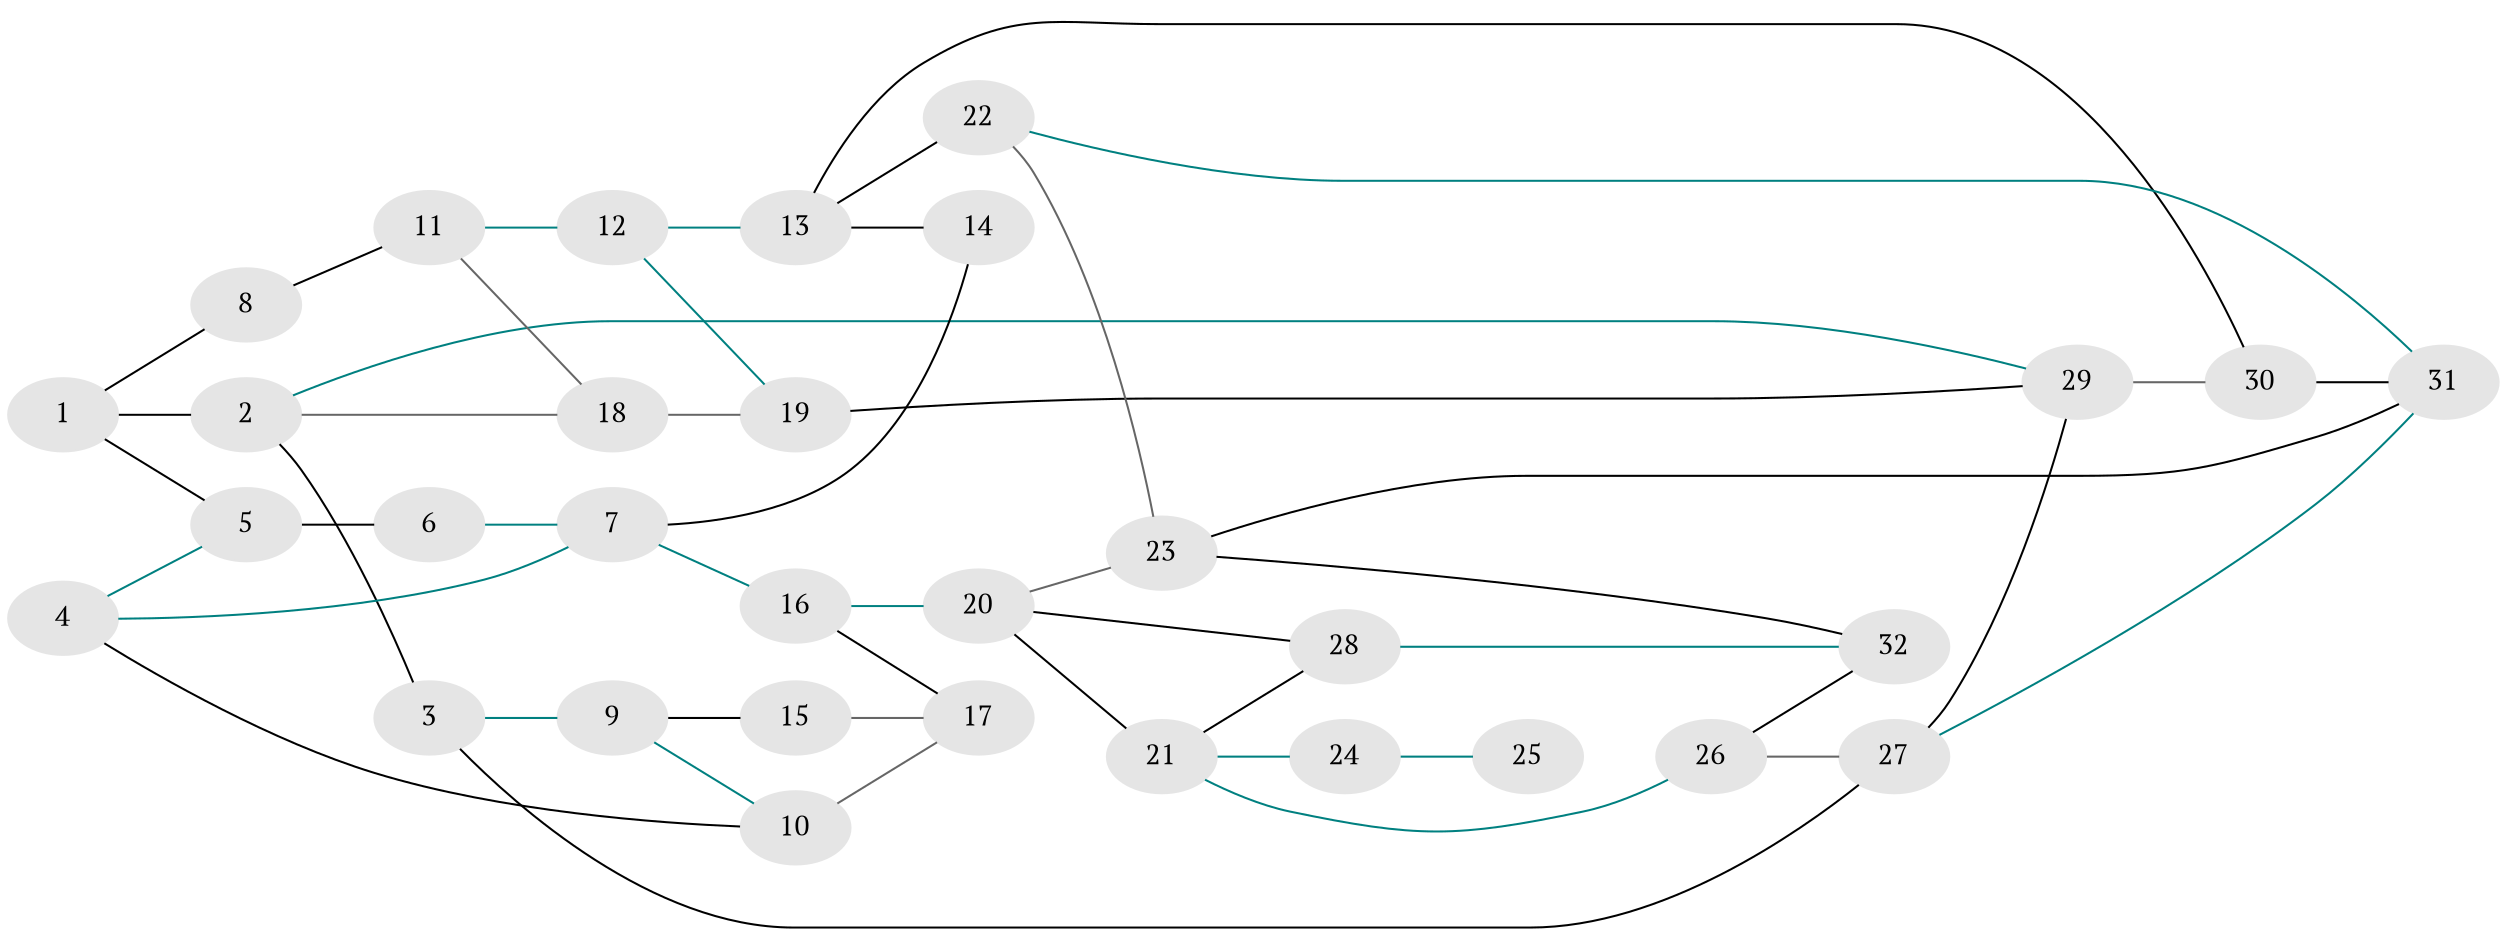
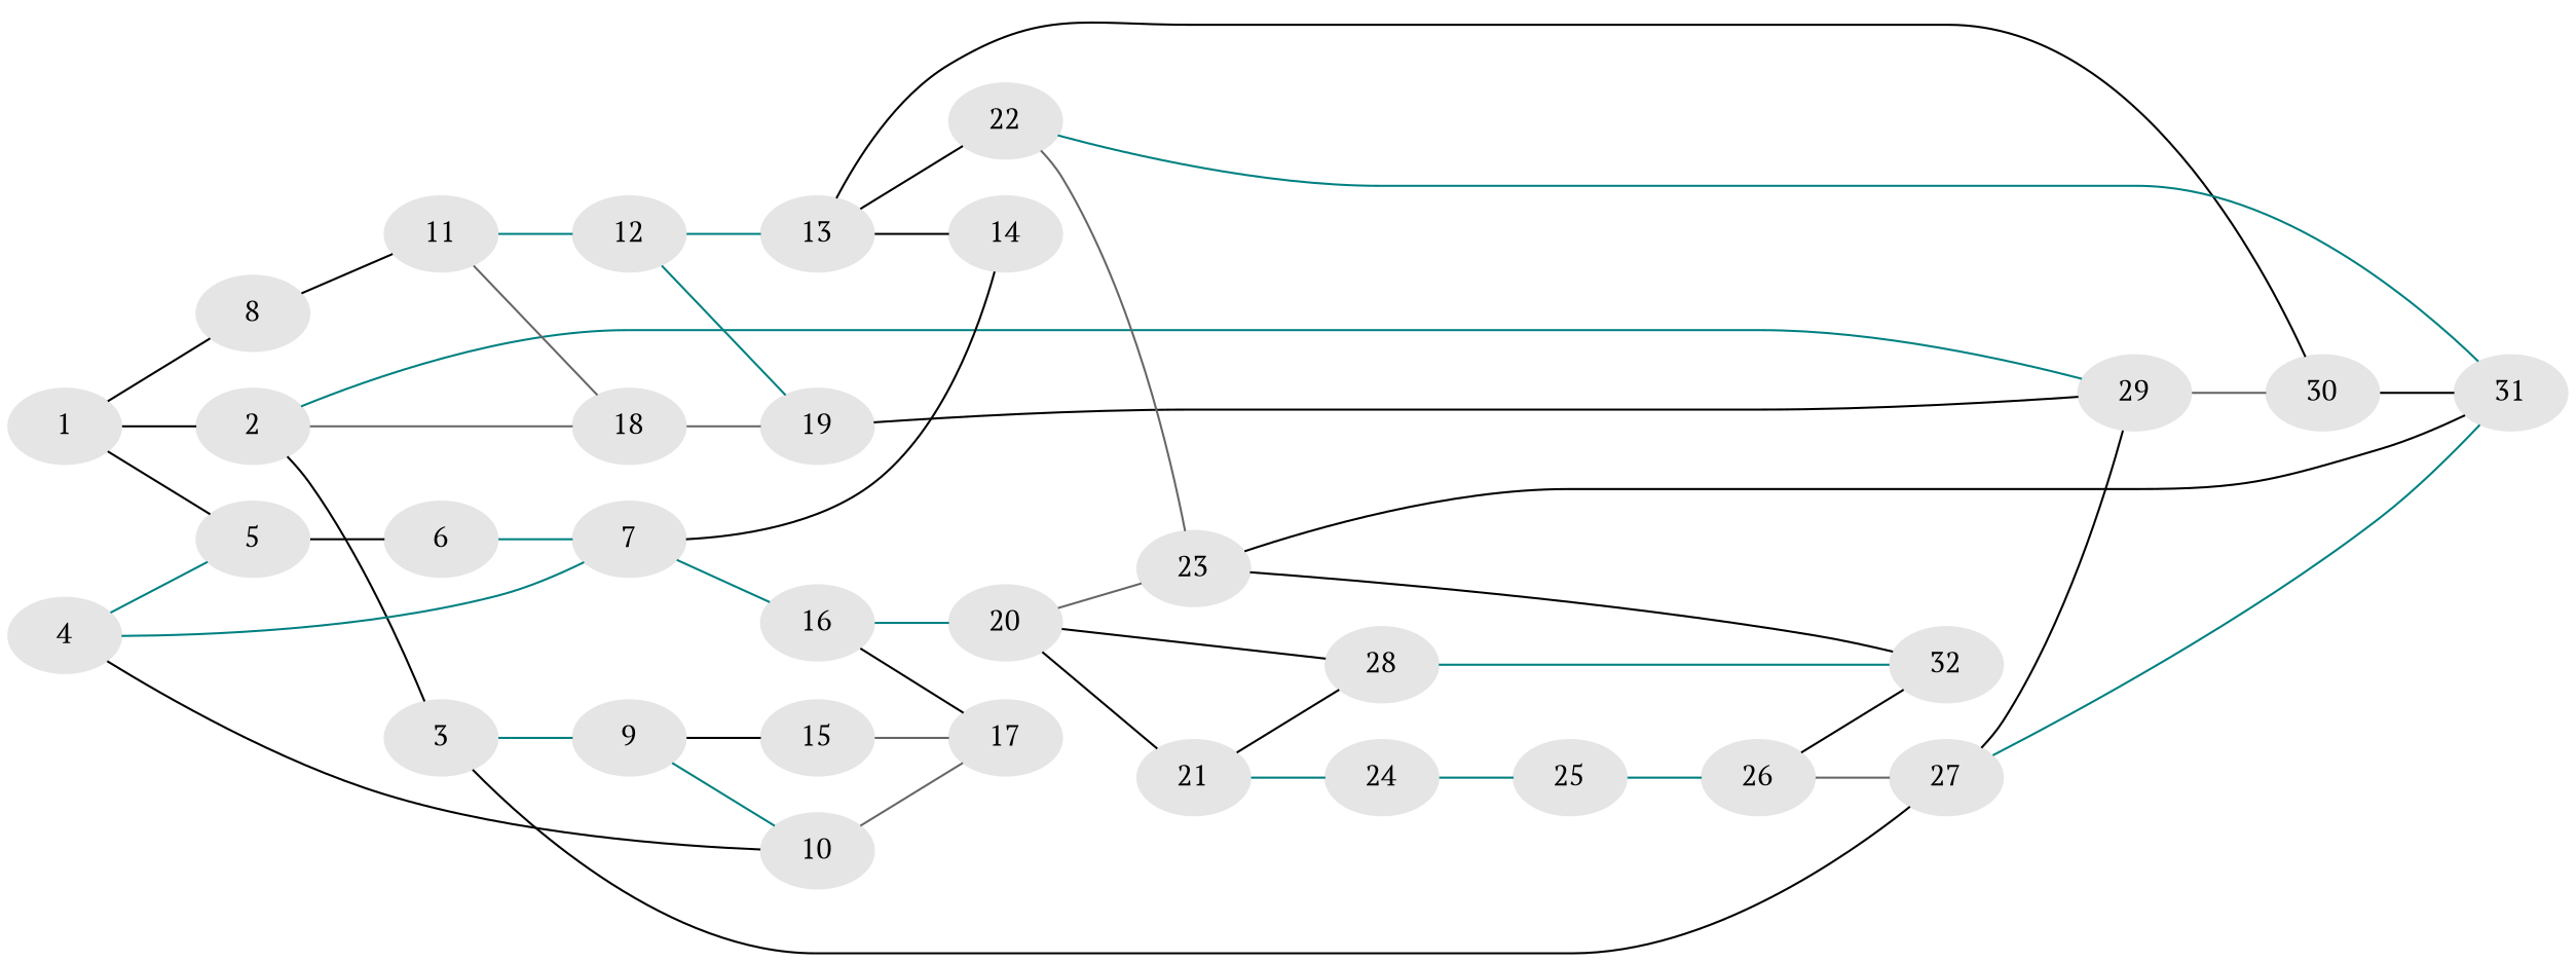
  graph {
    fontname="PT Serif"
    rankdir=LR
    node [color=gray90 fontname="PT Serif" style=filled]
    edge [color=black fontname="PT Serif" weight=1.0]
    1
    2
    5
    8
    3
    18
    29
    6
    11
    9
    27
    19
    30
    4
    7
    10
    15
    31
    14
    16
    17
    20
    12
    13
    22
    23
    21
    28
    24
    32
    25
    26
    1 -- 2 [weight=2.0]
    1 -- 5
    1 -- 8 [weight=2.0]
    2 -- 3
    2 -- 18 [color=gray40 weight=2.0]
    2 -- 29 [color=teal]
    5 -- 6
    8 -- 11
    3 -- 9 [color=teal]
    3 -- 27
    18 -- 19 [color=gray40 weight=2.0]
    29 -- 30 [color=gray40 weight=2.0]
    6 -- 7 [color=teal weight=2.0]
    11 -- 18 [color=gray40 weight=2.0]
    11 -- 12 [color=teal weight=2.0]
    9 -- 10 [color=teal]
    9 -- 15 [weight=2.0]
    27 -- 29
    27 -- 31 [color=teal]
    19 -- 29 [weight=2.0]
    30 -- 31 [weight=2.0]
    4 -- 5 [color=teal]
    4 -- 7 [color=teal]
    4 -- 10
    7 -- 14 [weight=2.0]
    7 -- 16 [color=teal]
    10 -- 17 [color=gray40]
    15 -- 17 [color=gray40]
    16 -- 17
    16 -- 20 [color=teal]
    20 -- 23 [color=gray40 weight=2.0]
    20 -- 21
    20 -- 28
    12 -- 19 [color=teal]
    12 -- 13 [color=teal weight=2.0]
    13 -- 30
    13 -- 14 [weight=2.0]
    13 -- 22
    22 -- 31 [color=teal]
    22 -- 23 [color=gray40]
    23 -- 31
    23 -- 32
    21 -- 28
    21 -- 24 [color=teal weight=2.0]
    28 -- 32 [color=teal]
    24 -- 25 [color=teal]
-   21 -- 26 [color=teal weight=2.0]
+   25 -- 26 [color=teal weight=2.0]
    26 -- 27 [color=gray40 weight=2.0]
    26 -- 32 [weight=2.0]
  }
